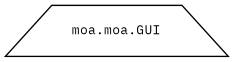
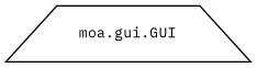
  digraph {
    rankdir=LR
    fontname="IBM Plex Mono"
-   n1 [color=black fillcolor=white fontname="IBM Plex Mono" fontsize=10 height=0.2 label="moa.moa.GUI" shape=trapezium style=filled width=0.4]
+   n1 [color=black fillcolor=white fontname="IBM Plex Mono" fontsize=10 height=0.2 label="moa.gui.GUI" shape=trapezium style=filled width=0.4]
  }
